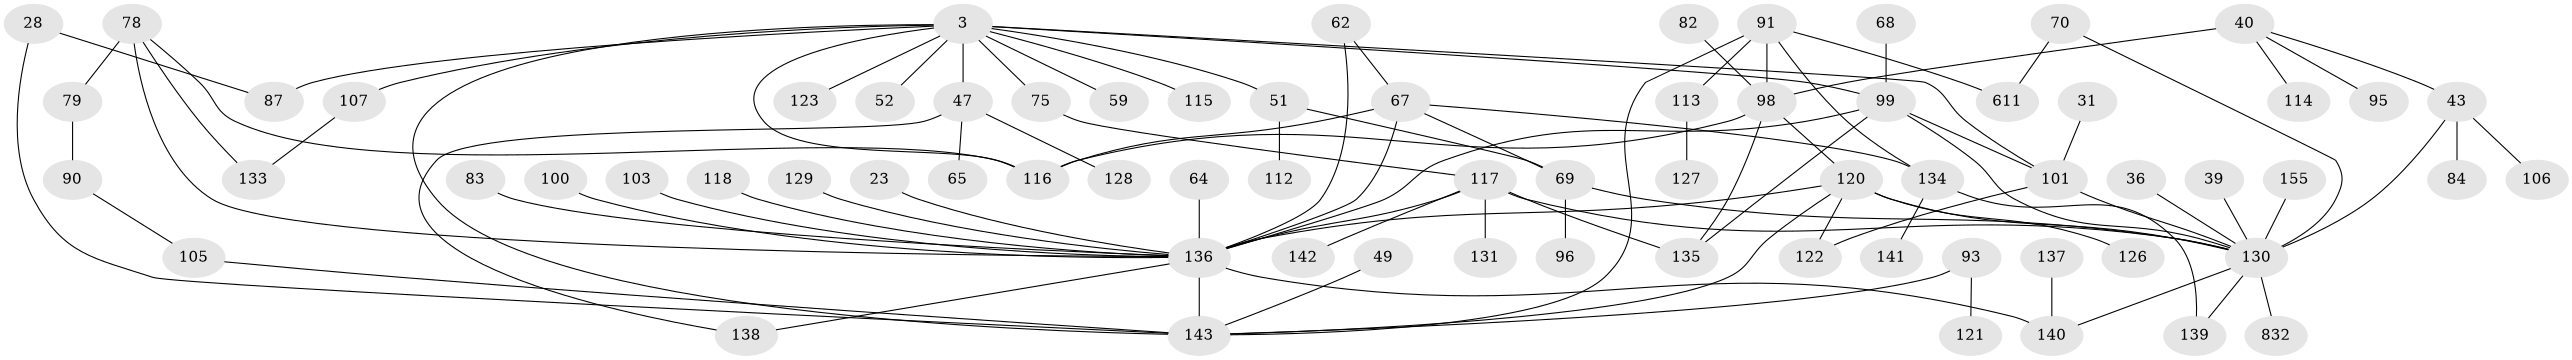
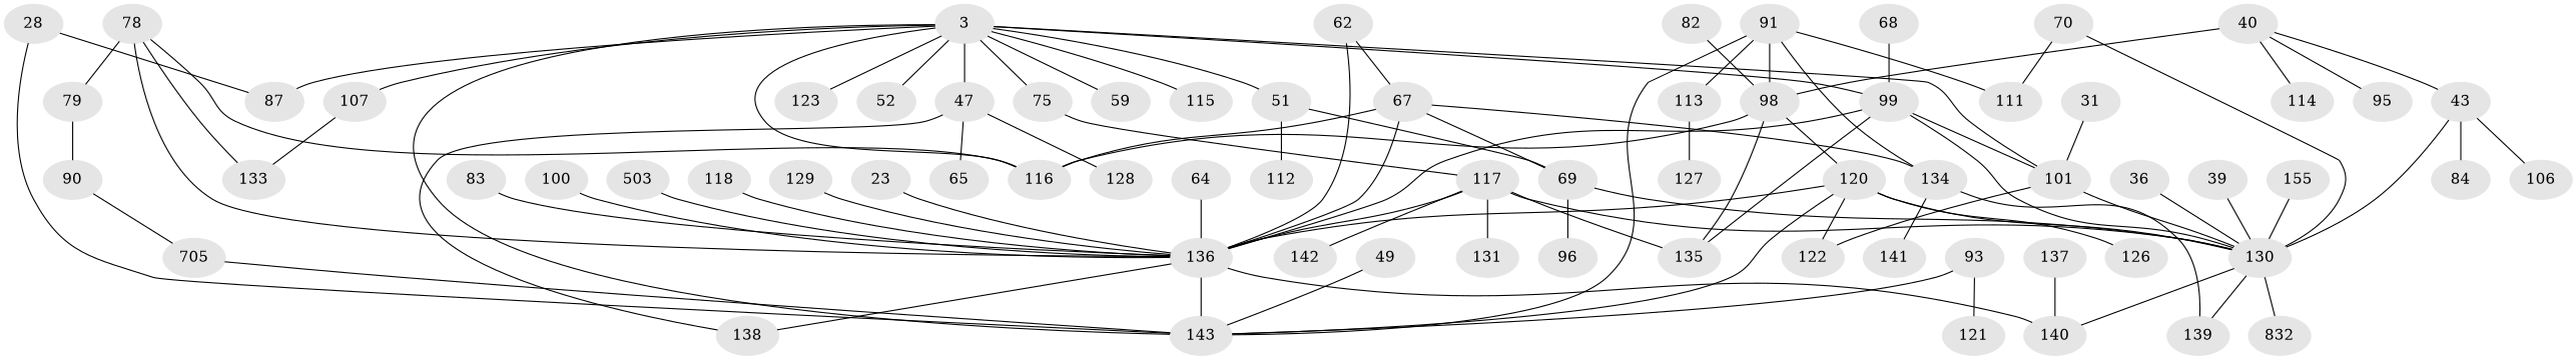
  graph {
    node [color=gray90 style=filled]
    3 [super="+2"]
    47
    51 [super="+17"]
    52
    59
    75
    87
    99 [super="+41+15+92"]
    101 [super="+7+24+81+86"]
    107 [super="+45"]
    115
    116 [super="+11+37"]
    123
    143 [super="+60+88"]
    65
    128
    138
    69 [super="+19"]
    112
    117 [super="+50+104+55"]
    136 [super="+29+22+80+71"]
    130 [super="+14+58+124"]
    135 [super="+110"]
    122
    133
    140 [super="+42+85"]
    23
    28
    31
    n30 [label=832]
    139
    36
    39
    40
    43
    95
    98 [super="+38+77"]
    114
    84
    106
    120 [super="+119"]
    49
    96
    62 [super="+25"]
    67 [super="+61"]
    134 [super="+102"]
    64
    141
    68
    70
-   111 [label=611]
+   111
    131
    142
    78 [super="+57"]
    79
    90
-   105
+   105 [label=705]
    82
    83
    91
    113 [super="+109"]
    127
    93
    121
    126
    100
-   103
+   103 [label=503]
    118
    n69 [label=155]
    129
    137
    3 -- 47
    3 -- 51 [weight=2]
    3 -- 52
    3 -- 59
    3 -- 75
    3 -- 87
    3 -- 99
    3 -- 101 [weight=2]
    3 -- 107
    3 -- 115
    3 -- 116
    3 -- 123
    3 -- 143 [weight=3]
    47 -- 65
    47 -- 128
    47 -- 138
    51 -- 69
    51 -- 112
    75 -- 117
    99 -- 101
    99 -- 136 [weight=2]
    99 -- 130
    99 -- 135
    101 -- 130 [weight=3]
    101 -- 122
    107 -- 133
    69 -- 130 [weight=2]
    69 -- 96
    117 -- 136 [weight=2]
    117 -- 130
    117 -- 135
    117 -- 131
    117 -- 142
    136 -- 143 [weight=4]
    136 -- 138
    136 -- 140
    130 -- 140
    130 -- n30
    130 -- 139
    23 -- 136
    28 -- 87
    28 -- 143
    31 -- 101
    36 -- 130
    39 -- 130
    40 -- 43
    40 -- 95
    40 -- 98 [weight=3]
    40 -- 114
    43 -- 130
    43 -- 84
    43 -- 106
    98 -- 116
    98 -- 135
    98 -- 120
    120 -- 143
    120 -- 136
    120 -- 130
    120 -- 122
    120 -- 126
    49 -- 143
    62 -- 136 [weight=2]
    62 -- 67
    67 -- 116
    67 -- 69
    67 -- 136
    67 -- 134
    134 -- 139
    134 -- 141
    64 -- 136
    68 -- 99
    70 -- 130
    70 -- 111
    78 -- 116
    78 -- 136 [weight=2]
    78 -- 133
    78 -- 79
    79 -- 90
    90 -- 105
    105 -- 143
    82 -- 98
    83 -- 136
    91 -- 143 [weight=2]
    91 -- 98
    91 -- 134
    91 -- 111
    91 -- 113
    113 -- 127
    93 -- 143
    93 -- 121
    100 -- 136
    103 -- 136
    118 -- 136
    n69 -- 130 [weight=2]
    129 -- 136
    137 -- 140
  }
